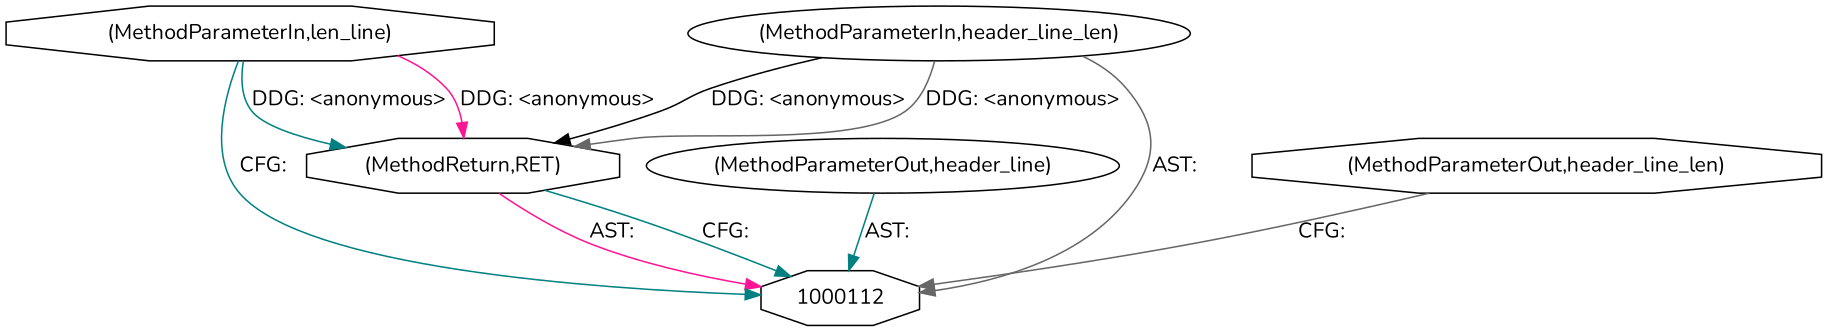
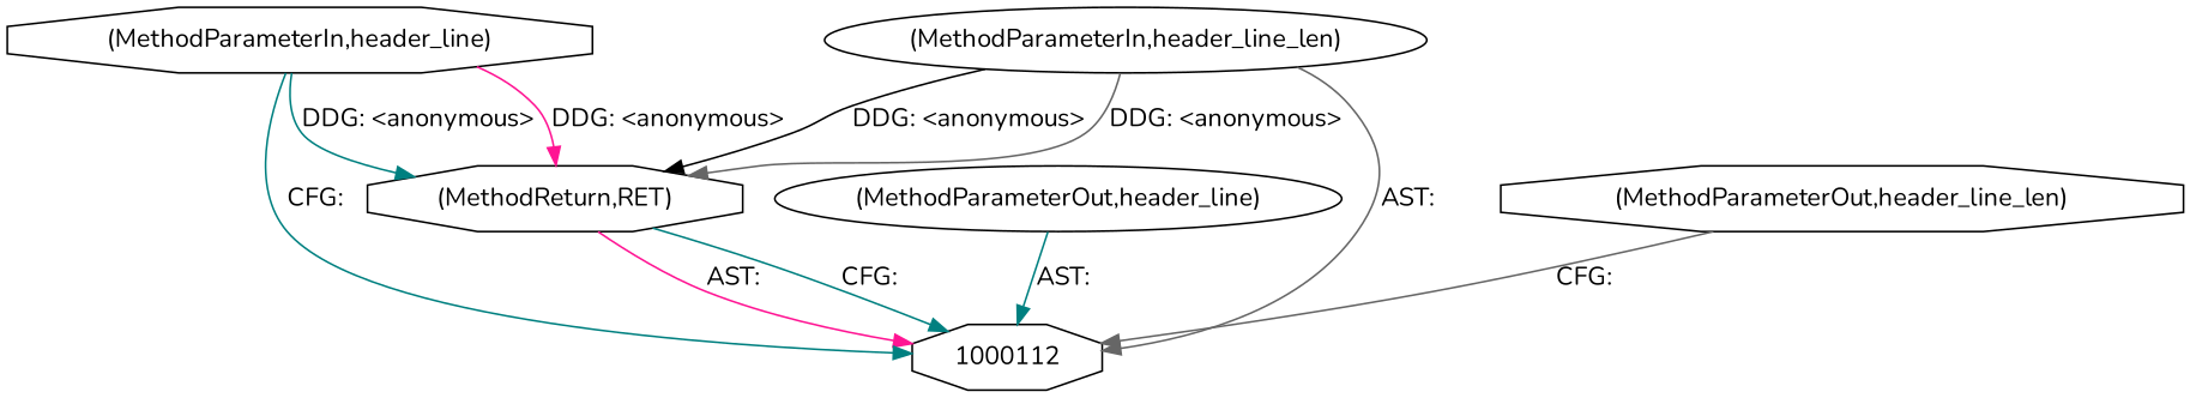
  digraph {
    fontname=Nunito
    node [fontname=Nunito shape=octagon]
    edge [color=teal fontname=Nunito]
    n1 [label="(MethodReturn,RET)"]
    1000112
-   n3 [label="(MethodParameterIn,len_line)"]
+   n3 [label="(MethodParameterIn,header_line)"]
    n4 [label="(MethodParameterOut,header_line)" shape=ellipse]
    n5 [label="(MethodParameterIn,header_line_len)" shape=ellipse]
    n6 [label="(MethodParameterOut,header_line_len)"]
    n1 -> 1000112 [color=deeppink label="AST: "]
    n1 -> 1000112 [label="CFG: "]
    n3 -> n1 [label="DDG: <anonymous>"]
    n3 -> n1 [color=deeppink label="DDG: <anonymous>"]
    n3 -> 1000112 [label="CFG: "]
    n4 -> 1000112 [label="AST: "]
    n5 -> n1 [color=black label="DDG: <anonymous>"]
    n5 -> n1 [color=gray40 label="DDG: <anonymous>"]
    n5 -> 1000112 [color=gray40 label="AST: "]
    n6 -> 1000112 [color=gray40 label="CFG: "]
  }
